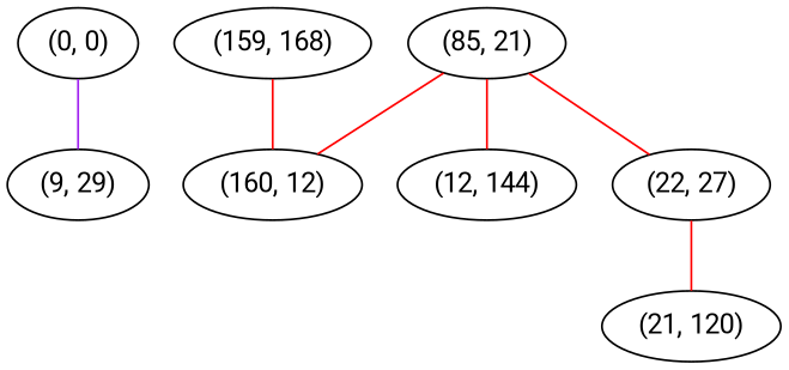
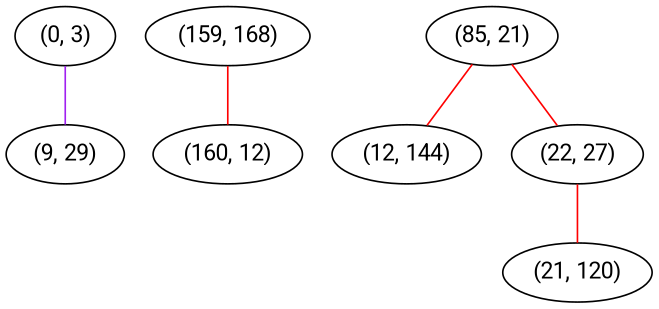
  graph {
    fontname=Roboto
    node [fontname=Roboto]
    edge [color=red fontname=Roboto weight=1]
-   "(0, 0)"
+   "(0, 0)" [label="(0, 3)"]
    "(9, 29)"
    "(159, 168)"
    "(160, 12)"
    "(85, 21)"
    n6 [label="(12, 144)"]
    "(22, 27)"
    "(21, 120)"
    "(0, 0)" -- "(9, 29)" [color=purple weight=4]
    "(159, 168)" -- "(160, 12)"
-   "(85, 21)" -- "(160, 12)"
    "(85, 21)" -- n6
    "(85, 21)" -- "(22, 27)"
    "(22, 27)" -- "(21, 120)"
  }
